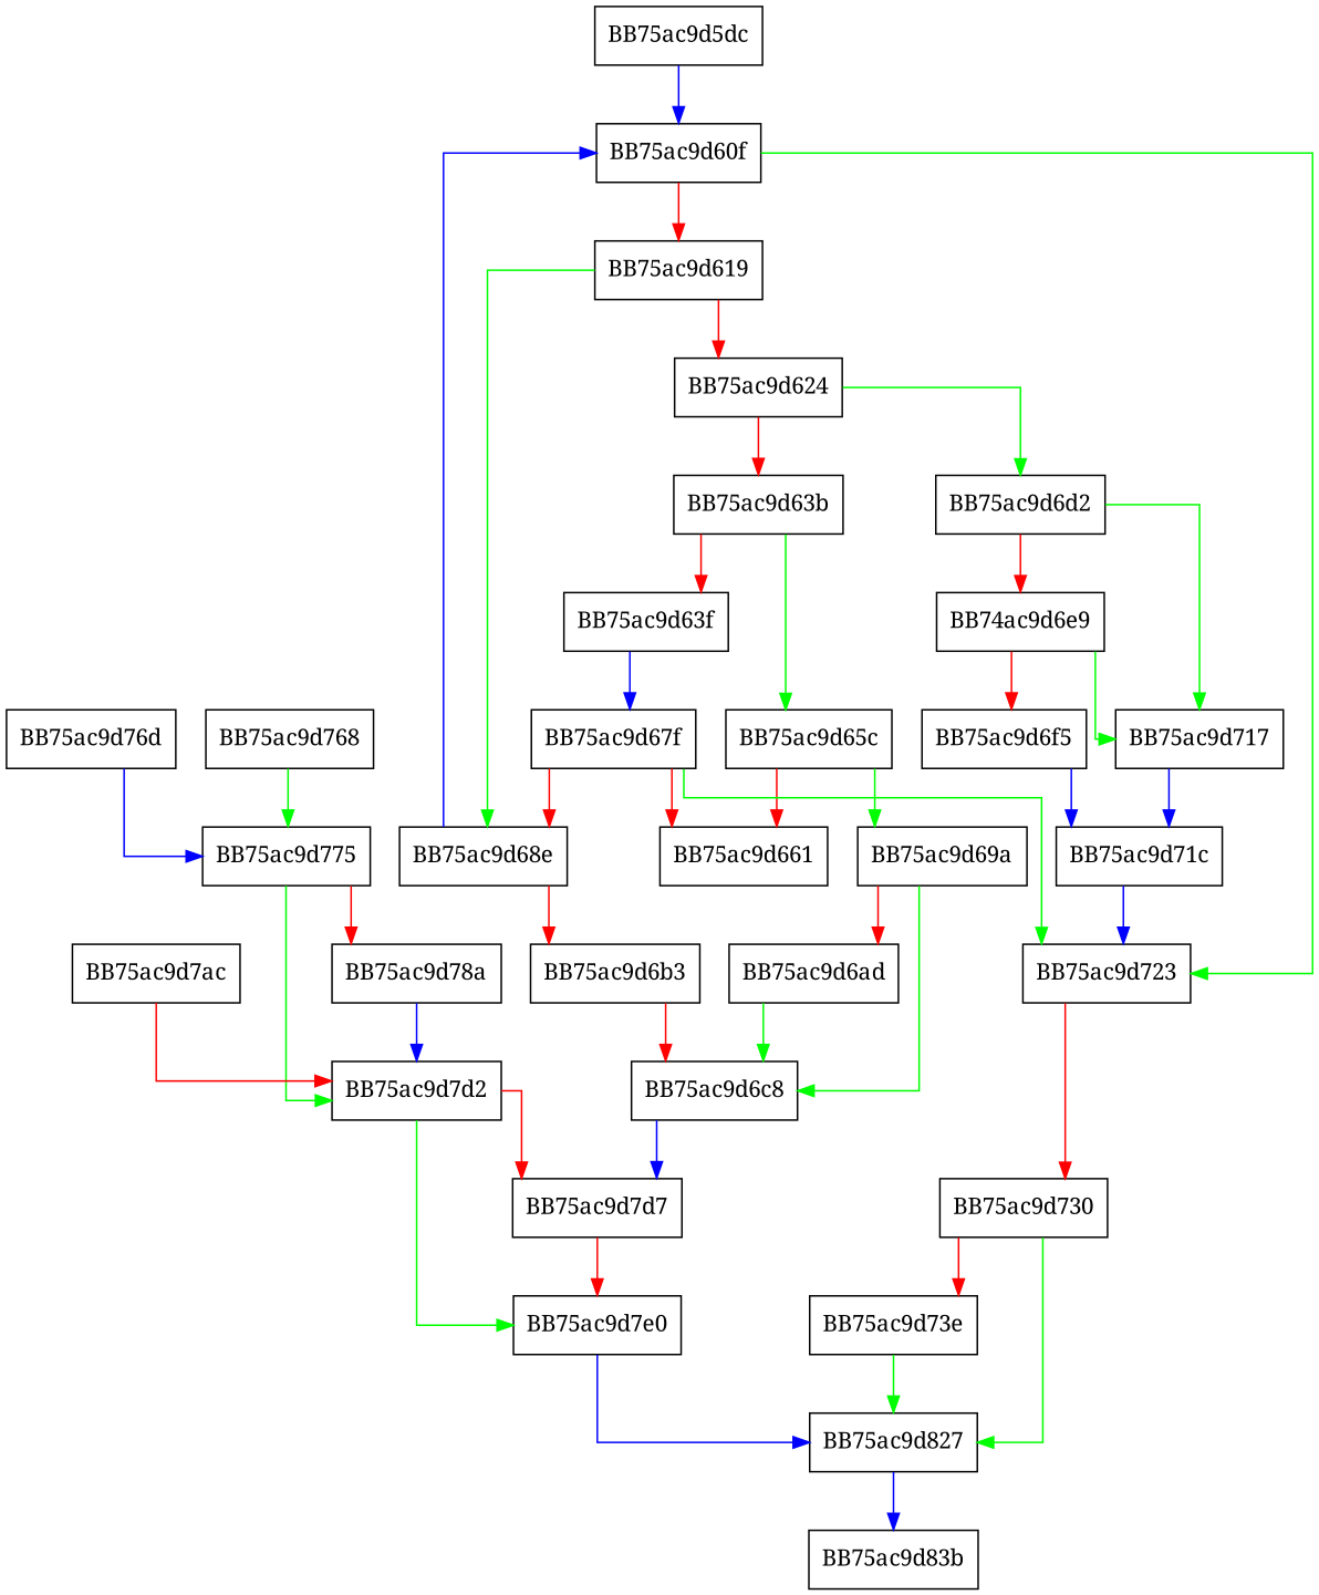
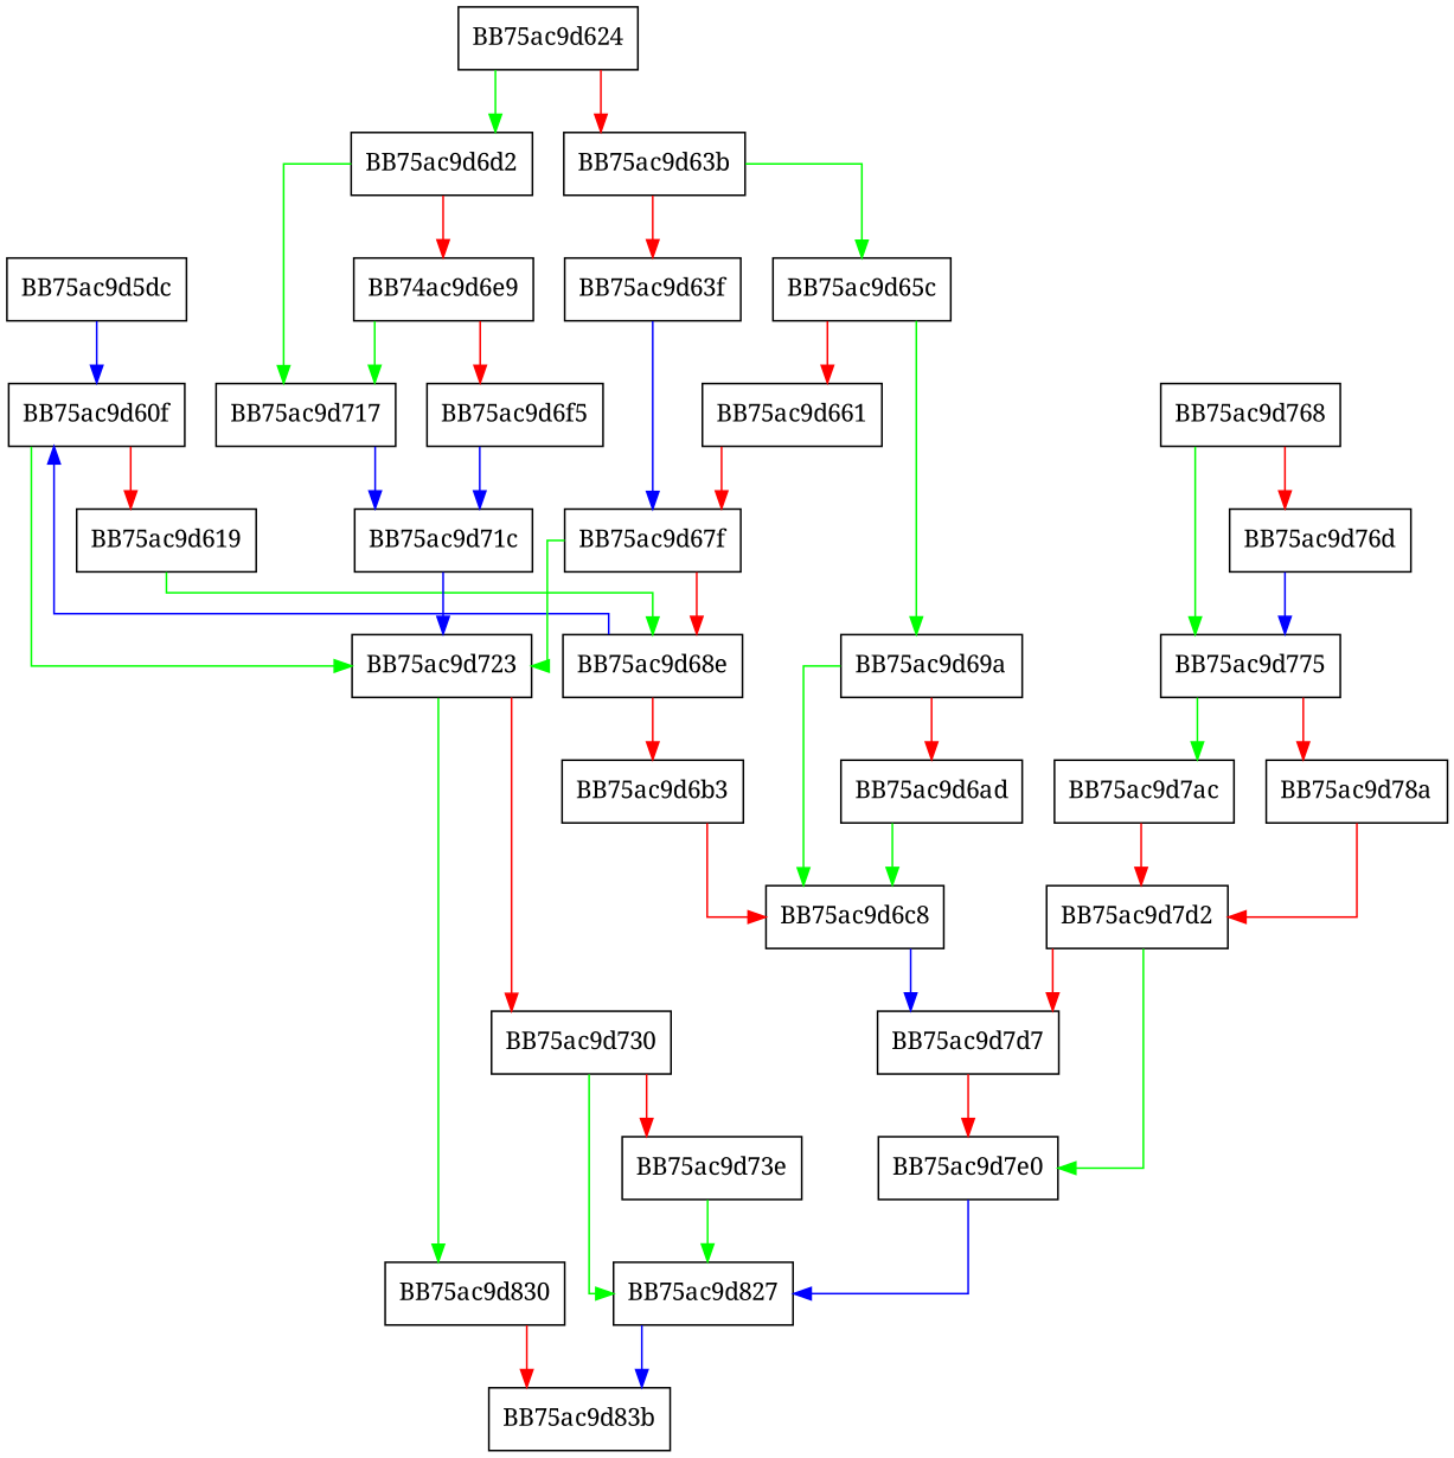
  digraph {
    fontname="Noto Serif"
    splines=ortho
    node [fontname="Noto Serif" shape=box]
    edge [color=red fontname="Noto Serif"]
    BB75ac9d5dc
    BB75ac9d60f
    BB75ac9d723
    BB75ac9d619
+   BB75ac9d830
    BB75ac9d730
    BB75ac9d68e
    BB75ac9d624
    BB75ac9d83b
    BB75ac9d827
    BB75ac9d73e
    BB75ac9d6b3
    BB75ac9d6d2
    BB75ac9d63b
    BB75ac9d717
    n16 [label=BB74ac9d6e9]
    BB75ac9d65c
    BB75ac9d63f
    BB75ac9d71c
    BB75ac9d6f5
    BB75ac9d69a
    BB75ac9d661
    BB75ac9d67f
    BB75ac9d6c8
    BB75ac9d6ad
    BB75ac9d7d7
    BB75ac9d775
    BB75ac9d7ac
    BB75ac9d78a
    BB75ac9d768
    BB75ac9d76d
    BB75ac9d7d2
    BB75ac9d7e0
    BB75ac9d5dc -> BB75ac9d60f [color=blue]
    BB75ac9d60f -> BB75ac9d723 [color=green]
    BB75ac9d60f -> BB75ac9d619
+   BB75ac9d723 -> BB75ac9d830 [color=green]
    BB75ac9d723 -> BB75ac9d730
    BB75ac9d619 -> BB75ac9d68e [color=green]
-   BB75ac9d619 -> BB75ac9d624
+   BB75ac9d830 -> BB75ac9d83b
    BB75ac9d730 -> BB75ac9d827 [color=green]
    BB75ac9d730 -> BB75ac9d73e
    BB75ac9d68e -> BB75ac9d60f [color=blue]
    BB75ac9d68e -> BB75ac9d6b3
    BB75ac9d624 -> BB75ac9d6d2 [color=green]
    BB75ac9d624 -> BB75ac9d63b
    BB75ac9d827 -> BB75ac9d83b [color=blue]
    BB75ac9d73e -> BB75ac9d827 [color=green]
    BB75ac9d6b3 -> BB75ac9d6c8
    BB75ac9d6d2 -> BB75ac9d717 [color=green]
    BB75ac9d6d2 -> n16
    BB75ac9d63b -> BB75ac9d65c [color=green]
    BB75ac9d63b -> BB75ac9d63f
    BB75ac9d717 -> BB75ac9d71c [color=blue]
    n16 -> BB75ac9d717 [color=green]
    n16 -> BB75ac9d6f5
    BB75ac9d65c -> BB75ac9d69a [color=green]
    BB75ac9d65c -> BB75ac9d661
    BB75ac9d63f -> BB75ac9d67f [color=blue]
    BB75ac9d71c -> BB75ac9d723 [color=blue]
    BB75ac9d6f5 -> BB75ac9d71c [color=blue]
    BB75ac9d69a -> BB75ac9d6c8 [color=green]
    BB75ac9d69a -> BB75ac9d6ad
-   BB75ac9d67f -> BB75ac9d661
+   BB75ac9d661 -> BB75ac9d67f
    BB75ac9d67f -> BB75ac9d723 [color=green]
    BB75ac9d67f -> BB75ac9d68e
    BB75ac9d6c8 -> BB75ac9d7d7 [color=blue]
    BB75ac9d6ad -> BB75ac9d6c8 [color=green]
    BB75ac9d7d7 -> BB75ac9d7e0
-   BB75ac9d775 -> BB75ac9d7d2 [color=green]
+   BB75ac9d775 -> BB75ac9d7ac [color=green]
    BB75ac9d775 -> BB75ac9d78a
    BB75ac9d7ac -> BB75ac9d7d2
-   BB75ac9d78a -> BB75ac9d7d2 [color=blue]
+   BB75ac9d78a -> BB75ac9d7d2
    BB75ac9d768 -> BB75ac9d775 [color=green]
+   BB75ac9d768 -> BB75ac9d76d
    BB75ac9d76d -> BB75ac9d775 [color=blue]
    BB75ac9d7d2 -> BB75ac9d7d7
    BB75ac9d7d2 -> BB75ac9d7e0 [color=green]
    BB75ac9d7e0 -> BB75ac9d827 [color=blue]
  }
